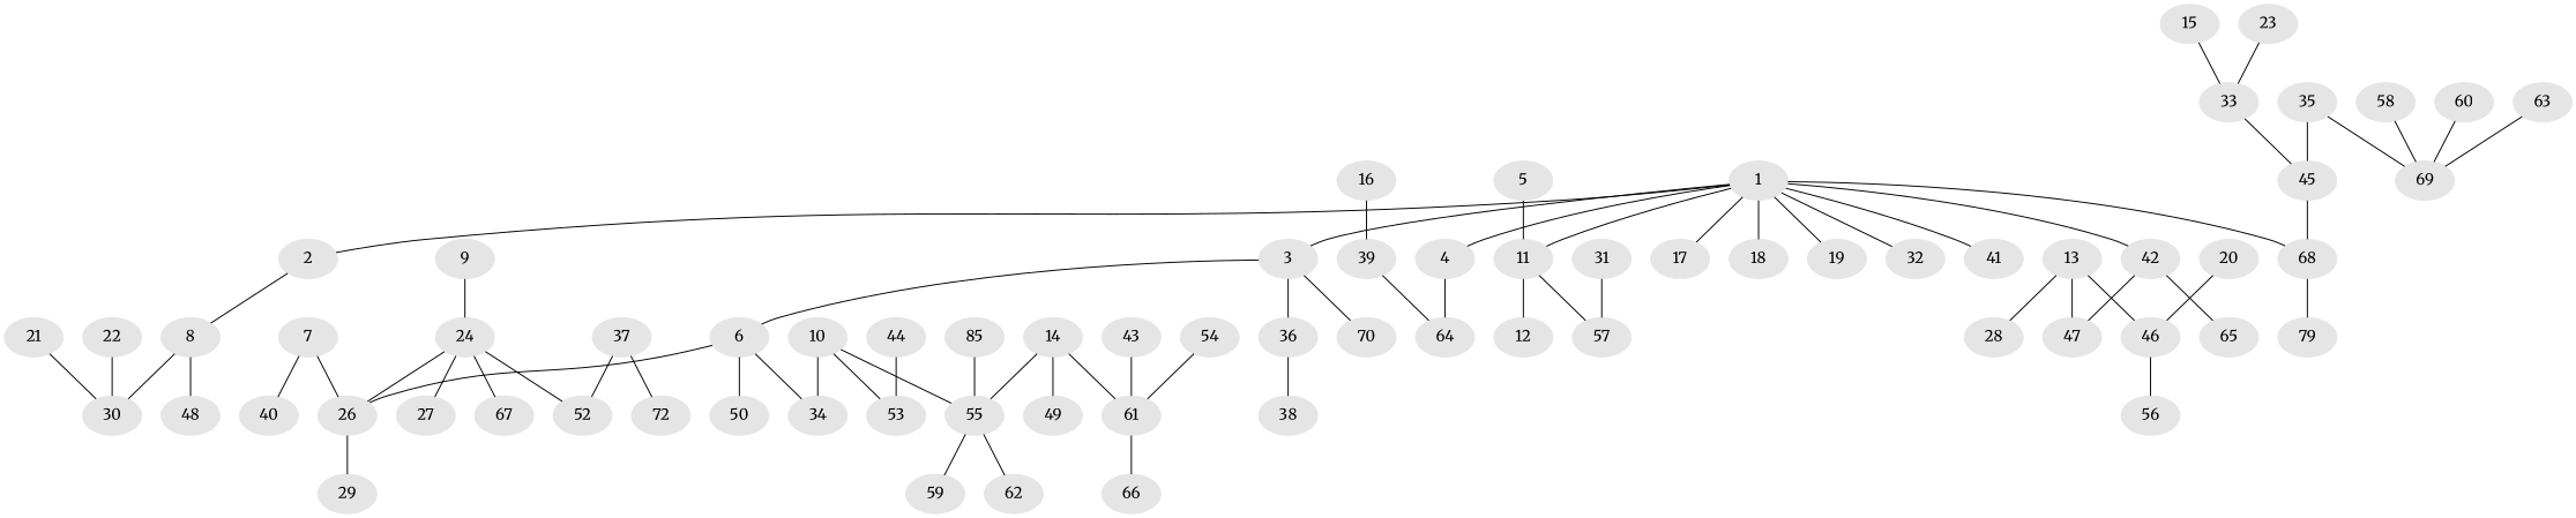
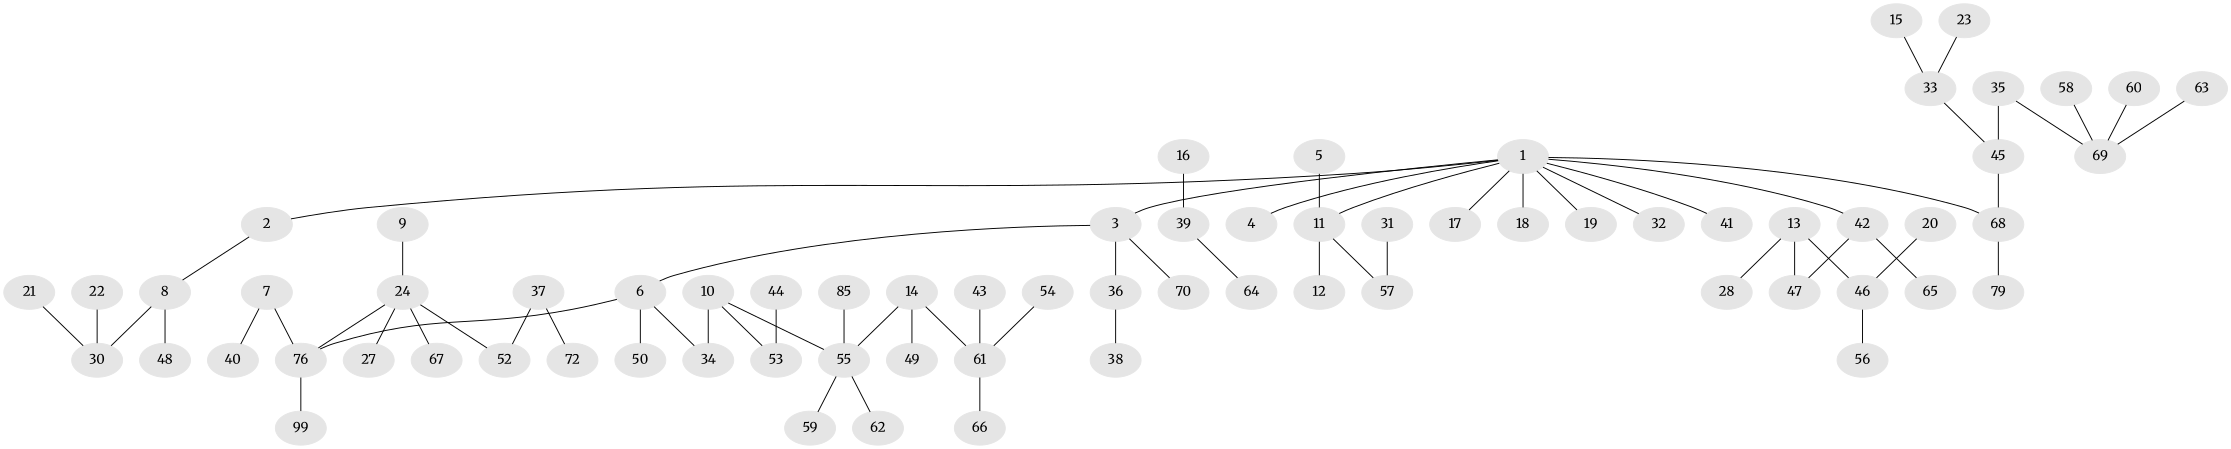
  graph {
    fontname=Merriweather
    node [color=gray90 fontname=Merriweather style=filled]
    edge [fontname=Merriweather weight=1.0]
    1
    2
    3
    4
    11
    17
    18
    19
    32
    41
    42
    68
    8
    6
    36
    70
    64
    12
    57
    47
    65
    n22 [label=79]
    30
    48
-   26
+   26 [label=76]
    34
    50
    38
    5
-   29
+   29 [label=99]
    7
    40
    9
    24
    27
    52
    67
    10
    53
    55
    59
    62
    13
    28
    46
    56
    14
    49
    61
    66
    15
    33
    45
    16
    39
    20
    21
    22
    23
    n60 [label=85]
    31
    35
    69
    37
    72
    43
    44
    54
    58
    60
    63
    1 -- 2
    1 -- 3
    1 -- 4
    1 -- 11
    1 -- 17
    1 -- 18
    1 -- 19
    1 -- 32
    1 -- 41
    1 -- 42
    1 -- 68
    2 -- 8
    3 -- 6
    3 -- 36
    3 -- 70
-   4 -- 64
    11 -- 12
    11 -- 57
    42 -- 47
    42 -- 65
    68 -- n22
    8 -- 30
    8 -- 48
    6 -- 26
    6 -- 34
    6 -- 50
    36 -- 38
    26 -- 29
    5 -- 11
    7 -- 26
    7 -- 40
    9 -- 24
    24 -- 26
    24 -- 27
    24 -- 52
    24 -- 67
    10 -- 34
    10 -- 53
    10 -- 55
    55 -- 59
    55 -- 62
    13 -- 47
    13 -- 28
    13 -- 46
    46 -- 56
    14 -- 55
    14 -- 49
    14 -- 61
    61 -- 66
    15 -- 33
    33 -- 45
    45 -- 68
    16 -- 39
    39 -- 64
    20 -- 46
    21 -- 30
    22 -- 30
    23 -- 33
    n60 -- 55
    31 -- 57
    35 -- 45
    35 -- 69
    37 -- 52
    37 -- 72
    43 -- 61
    44 -- 53
    54 -- 61
    58 -- 69
    60 -- 69
    63 -- 69
  }
